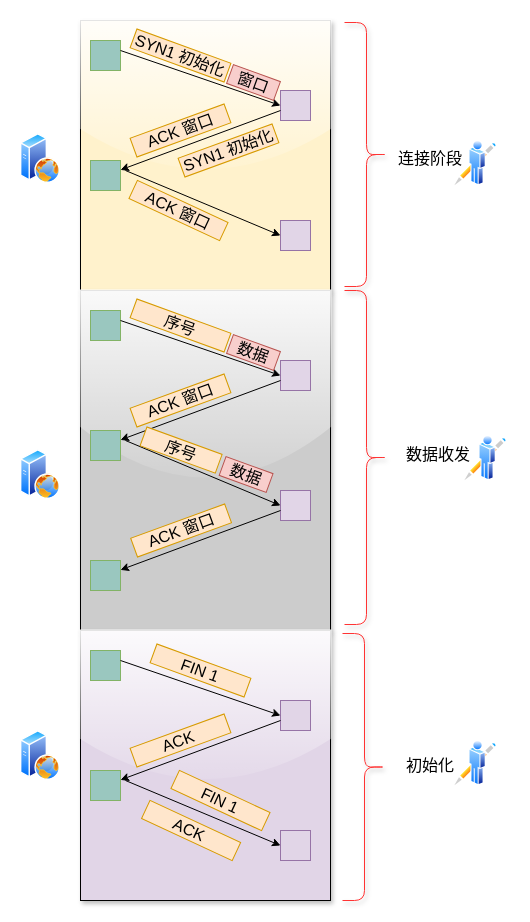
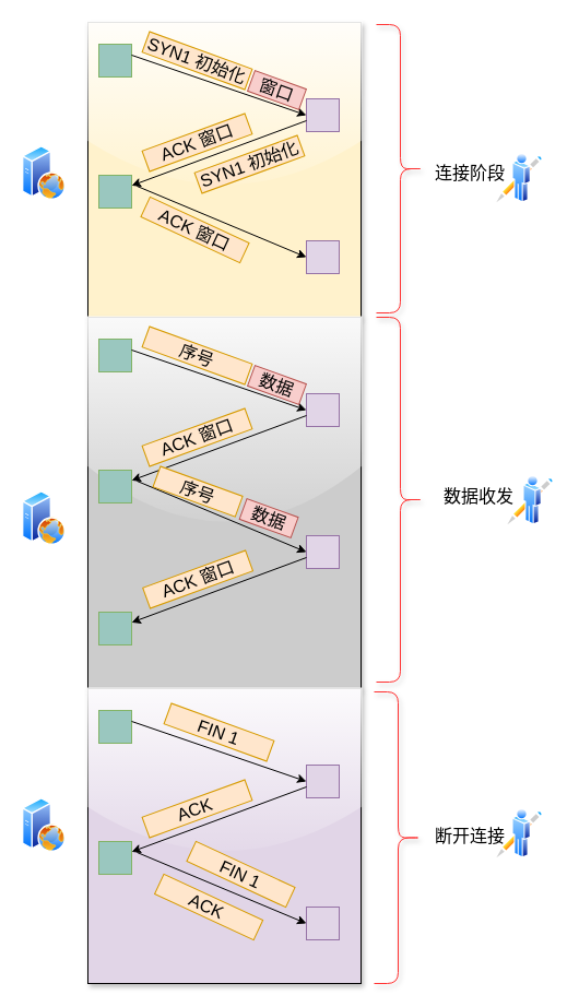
  <mxCell id="0" />
  <mxCell id="1" parent="0" />
  <mxCell id="2" value="" style="rounded=0;whiteSpace=wrap;html=1;fillColor=#FFF2CC;shadow=1;glass=1;" vertex="1" parent="1"><mxGeometry x="80" y="20" width="250" height="270" as="geometry" /></mxCell>
  <mxCell id="3" value="" style="rounded=0;whiteSpace=wrap;html=1;strokeColor=#82b366;fillColor=#9AC7BF;" vertex="1" parent="1"><mxGeometry x="90" y="40" width="30" height="30" as="geometry" /></mxCell>
  <mxCell id="4" value="" style="rounded=0;whiteSpace=wrap;html=1;strokeColor=#9673a6;fillColor=#e1d5e7;" vertex="1" parent="1"><mxGeometry x="280" y="90" width="30" height="30" as="geometry" /></mxCell>
  <mxCell id="5" value="" style="endArrow=classic;html=1;entryX=0;entryY=0.5;entryDx=0;entryDy=0;" edge="1" parent="1" target="4"><mxGeometry width="50" height="50" relative="1" as="geometry"><mxPoint x="120" y="50" as="sourcePoint" /><mxPoint x="240" y="120" as="targetPoint" /></mxGeometry></mxCell>
  <mxCell id="6" value="" style="rounded=0;whiteSpace=wrap;html=1;strokeColor=#82b366;fillColor=#9AC7BF;" vertex="1" parent="1"><mxGeometry x="90" y="160" width="30" height="30" as="geometry" /></mxCell>
  <mxCell id="7" value="" style="endArrow=classic;html=1;" edge="1" parent="1" target="6"><mxGeometry width="50" height="50" relative="1" as="geometry"><mxPoint x="280" y="110" as="sourcePoint" /><mxPoint x="170" y="200" as="targetPoint" /></mxGeometry></mxCell>
  <mxCell id="8" value="" style="rounded=0;whiteSpace=wrap;html=1;strokeColor=#9673a6;fillColor=#e1d5e7;" vertex="1" parent="1"><mxGeometry x="280" y="220" width="30" height="30" as="geometry" /></mxCell>
  <mxCell id="9" value="" style="endArrow=classic;html=1;entryX=0;entryY=0.5;entryDx=0;entryDy=0;" edge="1" parent="1" target="8"><mxGeometry width="50" height="50" relative="1" as="geometry"><mxPoint x="125" y="170" as="sourcePoint" /><mxPoint x="285" y="225" as="targetPoint" /></mxGeometry></mxCell>
  <mxCell id="10" value="&lt;font style=&quot;font-size: 16px&quot;&gt;SYN1 初始化&lt;/font&gt;" style="text;html=1;strokeColor=#d79b00;fillColor=#ffe6cc;align=center;verticalAlign=middle;whiteSpace=wrap;rounded=0;rotation=20;" vertex="1" parent="1"><mxGeometry x="130" y="45" width="100" height="20" as="geometry" /></mxCell>
  <mxCell id="11" value="&lt;font style=&quot;font-size: 16px&quot;&gt;窗口&lt;/font&gt;" style="text;html=1;strokeColor=#b85450;fillColor=#f8cecc;align=center;verticalAlign=middle;whiteSpace=wrap;rounded=0;rotation=20;" vertex="1" parent="1"><mxGeometry x="228" y="72" width="50" height="20" as="geometry" /></mxCell>
  <mxCell id="12" value="&lt;font style=&quot;font-size: 16px&quot;&gt;ACK 窗口&lt;/font&gt;" style="text;html=1;strokeColor=#d79b00;fillColor=#ffe6cc;align=center;verticalAlign=middle;whiteSpace=wrap;rounded=0;rotation=-20;" vertex="1" parent="1"><mxGeometry x="130" y="120" width="100" height="20" as="geometry" /></mxCell>
  <mxCell id="13" value="&lt;font style=&quot;font-size: 16px&quot;&gt;SYN1 初始化&lt;/font&gt;" style="text;html=1;strokeColor=#d79b00;fillColor=#ffe6cc;align=center;verticalAlign=middle;whiteSpace=wrap;rounded=0;rotation=-20;" vertex="1" parent="1"><mxGeometry x="178" y="140" width="100" height="20" as="geometry" /></mxCell>
  <mxCell id="14" value="&lt;font style=&quot;font-size: 16px&quot;&gt;ACK 窗口&lt;/font&gt;" style="text;html=1;strokeColor=#d79b00;fillColor=#ffe6cc;align=center;verticalAlign=middle;whiteSpace=wrap;rounded=0;rotation=25;" vertex="1" parent="1"><mxGeometry x="128" y="200" width="100" height="20" as="geometry" /></mxCell>
  <mxCell id="15" value="" style="rounded=0;whiteSpace=wrap;html=1;shadow=1;glass=1;fillColor=#CCCCCC;" vertex="1" parent="1"><mxGeometry x="80" y="290" width="250" height="340" as="geometry" /></mxCell>
  <mxCell id="16" value="" style="rounded=0;whiteSpace=wrap;html=1;strokeColor=#82b366;fillColor=#9AC7BF;" vertex="1" parent="1"><mxGeometry x="90" y="310" width="30" height="30" as="geometry" /></mxCell>
  <mxCell id="17" value="" style="rounded=0;whiteSpace=wrap;html=1;strokeColor=#9673a6;fillColor=#e1d5e7;" vertex="1" parent="1"><mxGeometry x="280" y="360" width="30" height="30" as="geometry" /></mxCell>
  <mxCell id="18" value="" style="endArrow=classic;html=1;entryX=0;entryY=0.5;entryDx=0;entryDy=0;" edge="1" parent="1" target="17"><mxGeometry width="50" height="50" relative="1" as="geometry"><mxPoint x="120" y="320" as="sourcePoint" /><mxPoint x="240" y="390" as="targetPoint" /></mxGeometry></mxCell>
  <mxCell id="19" value="" style="rounded=0;whiteSpace=wrap;html=1;strokeColor=#82b366;fillColor=#9AC7BF;" vertex="1" parent="1"><mxGeometry x="90" y="430" width="30" height="30" as="geometry" /></mxCell>
  <mxCell id="20" value="" style="endArrow=classic;html=1;" edge="1" parent="1" target="19"><mxGeometry width="50" height="50" relative="1" as="geometry"><mxPoint x="280" y="380" as="sourcePoint" /><mxPoint x="170" y="470" as="targetPoint" /></mxGeometry></mxCell>
  <mxCell id="21" value="" style="rounded=0;whiteSpace=wrap;html=1;strokeColor=#9673a6;fillColor=#e1d5e7;" vertex="1" parent="1"><mxGeometry x="280" y="490" width="30" height="30" as="geometry" /></mxCell>
  <mxCell id="22" value="" style="endArrow=classic;html=1;entryX=0;entryY=0.5;entryDx=0;entryDy=0;" edge="1" parent="1" target="21"><mxGeometry width="50" height="50" relative="1" as="geometry"><mxPoint x="125" y="440" as="sourcePoint" /><mxPoint x="285" y="495" as="targetPoint" /></mxGeometry></mxCell>
  <mxCell id="23" value="&lt;font style=&quot;font-size: 16px&quot;&gt;序号&lt;/font&gt;" style="text;html=1;strokeColor=#d79b00;fillColor=#ffe6cc;align=center;verticalAlign=middle;whiteSpace=wrap;rounded=0;rotation=20;" vertex="1" parent="1"><mxGeometry x="130" y="315" width="100" height="20" as="geometry" /></mxCell>
  <mxCell id="24" value="&lt;font style=&quot;font-size: 16px&quot;&gt;数据&lt;/font&gt;" style="text;html=1;strokeColor=#b85450;fillColor=#f8cecc;align=center;verticalAlign=middle;whiteSpace=wrap;rounded=0;rotation=20;" vertex="1" parent="1"><mxGeometry x="228" y="342" width="50" height="20" as="geometry" /></mxCell>
  <mxCell id="25" value="&lt;font style=&quot;font-size: 16px&quot;&gt;ACK 窗口&lt;/font&gt;" style="text;html=1;strokeColor=#d79b00;fillColor=#ffe6cc;align=center;verticalAlign=middle;whiteSpace=wrap;rounded=0;rotation=-20;" vertex="1" parent="1"><mxGeometry x="130" y="390" width="100" height="20" as="geometry" /></mxCell>
  <mxCell id="26" value="&lt;font style=&quot;font-size: 16px&quot;&gt;序号&lt;/font&gt;" style="text;html=1;strokeColor=#d79b00;fillColor=#ffe6cc;align=center;verticalAlign=middle;whiteSpace=wrap;rounded=0;rotation=20;" vertex="1" parent="1"><mxGeometry x="140.6" y="439.58" width="80" height="20" as="geometry" /></mxCell>
  <mxCell id="27" value="&lt;font style=&quot;font-size: 16px&quot;&gt;数据&lt;/font&gt;" style="text;html=1;strokeColor=#b85450;fillColor=#f8cecc;align=center;verticalAlign=middle;whiteSpace=wrap;rounded=0;rotation=20;" vertex="1" parent="1"><mxGeometry x="220.6" y="464" width="50" height="20" as="geometry" /></mxCell>
  <mxCell id="28" value="" style="rounded=0;whiteSpace=wrap;html=1;shadow=1;glass=1;fillColor=#E1D5E7;" vertex="1" parent="1"><mxGeometry x="80" y="630" width="250" height="270" as="geometry" /></mxCell>
  <mxCell id="29" value="" style="rounded=0;whiteSpace=wrap;html=1;strokeColor=#82b366;fillColor=#9AC7BF;" vertex="1" parent="1"><mxGeometry x="90" y="650" width="30" height="30" as="geometry" /></mxCell>
  <mxCell id="30" value="" style="rounded=0;whiteSpace=wrap;html=1;strokeColor=#9673a6;fillColor=#e1d5e7;" vertex="1" parent="1"><mxGeometry x="280" y="700" width="30" height="30" as="geometry" /></mxCell>
  <mxCell id="31" value="" style="endArrow=classic;html=1;entryX=0;entryY=0.5;entryDx=0;entryDy=0;" edge="1" parent="1" target="30"><mxGeometry width="50" height="50" relative="1" as="geometry"><mxPoint x="120" y="660" as="sourcePoint" /><mxPoint x="240" y="730" as="targetPoint" /></mxGeometry></mxCell>
  <mxCell id="32" value="" style="rounded=0;whiteSpace=wrap;html=1;strokeColor=#82b366;fillColor=#9AC7BF;" vertex="1" parent="1"><mxGeometry x="90" y="770" width="30" height="30" as="geometry" /></mxCell>
  <mxCell id="33" value="" style="endArrow=classic;html=1;" edge="1" parent="1" target="32"><mxGeometry width="50" height="50" relative="1" as="geometry"><mxPoint x="280" y="720" as="sourcePoint" /><mxPoint x="170" y="810" as="targetPoint" /></mxGeometry></mxCell>
  <mxCell id="34" value="" style="rounded=0;whiteSpace=wrap;html=1;strokeColor=#9673a6;fillColor=#e1d5e7;" vertex="1" parent="1"><mxGeometry x="280" y="830" width="30" height="30" as="geometry" /></mxCell>
  <mxCell id="35" value="" style="endArrow=classic;html=1;entryX=0;entryY=0.5;entryDx=0;entryDy=0;" edge="1" parent="1" target="34"><mxGeometry width="50" height="50" relative="1" as="geometry"><mxPoint x="125" y="780" as="sourcePoint" /><mxPoint x="285" y="835" as="targetPoint" /></mxGeometry></mxCell>
  <mxCell id="36" value="&lt;font style=&quot;font-size: 16px&quot;&gt;FIN 1&lt;/font&gt;" style="text;html=1;strokeColor=#d79b00;fillColor=#ffe6cc;align=center;verticalAlign=middle;whiteSpace=wrap;rounded=0;rotation=20;" vertex="1" parent="1"><mxGeometry x="150" y="660" width="100" height="20" as="geometry" /></mxCell>
  <mxCell id="37" value="&lt;font style=&quot;font-size: 16px&quot;&gt;ACK&amp;nbsp;&lt;/font&gt;" style="text;html=1;strokeColor=#d79b00;fillColor=#ffe6cc;align=center;verticalAlign=middle;whiteSpace=wrap;rounded=0;rotation=-20;" vertex="1" parent="1"><mxGeometry x="130" y="730" width="100" height="20" as="geometry" /></mxCell>
  <mxCell id="38" value="&lt;font style=&quot;font-size: 16px&quot;&gt;ACK&amp;nbsp;&lt;/font&gt;" style="text;html=1;strokeColor=#d79b00;fillColor=#ffe6cc;align=center;verticalAlign=middle;whiteSpace=wrap;rounded=0;rotation=25;" vertex="1" parent="1"><mxGeometry x="140.6" y="820" width="100" height="20" as="geometry" /></mxCell>
  <mxCell id="39" value="&lt;font style=&quot;font-size: 16px&quot;&gt;FIN 1&lt;/font&gt;" style="text;html=1;strokeColor=#d79b00;fillColor=#ffe6cc;align=center;verticalAlign=middle;whiteSpace=wrap;rounded=0;rotation=25;" vertex="1" parent="1"><mxGeometry x="170" y="790" width="100" height="20" as="geometry" /></mxCell>
  <mxCell id="40" value="" style="rounded=0;whiteSpace=wrap;html=1;strokeColor=#82b366;fillColor=#9AC7BF;" vertex="1" parent="1"><mxGeometry x="90" y="560" width="30" height="30" as="geometry" /></mxCell>
  <mxCell id="41" value="" style="endArrow=classic;html=1;" edge="1" parent="1"><mxGeometry width="50" height="50" relative="1" as="geometry"><mxPoint x="280" y="510" as="sourcePoint" /><mxPoint x="120" y="569.429" as="targetPoint" /></mxGeometry></mxCell>
  <mxCell id="42" value="&lt;font style=&quot;font-size: 16px&quot;&gt;ACK 窗口&lt;/font&gt;" style="text;html=1;strokeColor=#d79b00;fillColor=#ffe6cc;align=center;verticalAlign=middle;whiteSpace=wrap;rounded=0;rotation=-20;" vertex="1" parent="1"><mxGeometry x="130.6" y="520" width="100" height="20" as="geometry" /></mxCell>
  <mxCell id="43" value="" style="shape=curlyBracket;whiteSpace=wrap;html=1;rounded=1;shadow=1;glass=1;rotation=-180;fillColor=#EA6B66;strokeColor=#FF3333;" vertex="1" parent="1"><mxGeometry x="344" y="22" width="44" height="264" as="geometry" /></mxCell>
  <mxCell id="44" value="&lt;font style=&quot;font-size: 16px&quot;&gt;连接阶段&lt;/font&gt;" style="text;html=1;strokeColor=none;fillColor=none;align=center;verticalAlign=middle;whiteSpace=wrap;rounded=0;shadow=1;glass=1;" vertex="1" parent="1"><mxGeometry x="380" y="148" width="100" height="20" as="geometry" /></mxCell>
  <mxCell id="45" value="" style="shape=curlyBracket;whiteSpace=wrap;html=1;rounded=1;shadow=1;glass=1;rotation=-180;fillColor=#EA6B66;strokeColor=#FF3333;" vertex="1" parent="1"><mxGeometry x="344" y="290" width="44" height="334" as="geometry" /></mxCell>
  <mxCell id="46" value="&lt;font style=&quot;font-size: 16px&quot;&gt;数据收发&lt;/font&gt;" style="text;html=1;strokeColor=none;fillColor=none;align=center;verticalAlign=middle;whiteSpace=wrap;rounded=0;shadow=1;glass=1;" vertex="1" parent="1"><mxGeometry x="388" y="444" width="100" height="20" as="geometry" /></mxCell>
  <mxCell id="47" value="" style="shape=curlyBracket;whiteSpace=wrap;html=1;rounded=1;shadow=1;glass=1;rotation=-180;fillColor=#EA6B66;strokeColor=#FF3333;" vertex="1" parent="1"><mxGeometry x="342" y="633" width="44" height="267" as="geometry" /></mxCell>
- <mxCell id="48" value="&lt;font style=&quot;font-size: 16px&quot;&gt;初始化&lt;/font&gt;" style="text;html=1;strokeColor=none;fillColor=none;align=center;verticalAlign=middle;whiteSpace=wrap;rounded=0;shadow=1;glass=1;" vertex="1" parent="1"><mxGeometry x="380" y="755" width="100" height="20" as="geometry" /></mxCell>
+ <mxCell id="48" value="&lt;font style=&quot;font-size: 16px&quot;&gt;断开连接&lt;/font&gt;" style="text;html=1;strokeColor=none;fillColor=none;align=center;verticalAlign=middle;whiteSpace=wrap;rounded=0;shadow=1;glass=1;" vertex="1" parent="1"><mxGeometry x="380" y="755" width="100" height="20" as="geometry" /></mxCell>
  <mxCell id="49" value="" style="aspect=fixed;perimeter=ellipsePerimeter;html=1;align=center;shadow=0;dashed=0;spacingTop=3;image;image=img/lib/active_directory/web_server.svg;rounded=0;glass=1;strokeColor=#FF3333;fillColor=#EA6B66;" vertex="1" parent="1"><mxGeometry x="20" y="449" width="40" height="50" as="geometry" /></mxCell>
  <mxCell id="50" value="" style="aspect=fixed;perimeter=ellipsePerimeter;html=1;align=center;shadow=0;dashed=0;spacingTop=3;image;image=img/lib/active_directory/writer.svg;rounded=0;glass=1;strokeColor=#FF3333;fillColor=#EA6B66;" vertex="1" parent="1"><mxGeometry x="460" y="435" width="48" height="50" as="geometry" /></mxCell>
  <mxCell id="51" value="" style="aspect=fixed;perimeter=ellipsePerimeter;html=1;align=center;shadow=0;dashed=0;spacingTop=3;image;image=img/lib/active_directory/writer.svg;rounded=0;glass=1;strokeColor=#FF3333;fillColor=#EA6B66;" vertex="1" parent="1"><mxGeometry x="450" y="140" width="48" height="50" as="geometry" /></mxCell>
  <mxCell id="52" value="" style="aspect=fixed;perimeter=ellipsePerimeter;html=1;align=center;shadow=0;dashed=0;spacingTop=3;image;image=img/lib/active_directory/writer.svg;rounded=0;glass=1;strokeColor=#FF3333;fillColor=#EA6B66;" vertex="1" parent="1"><mxGeometry x="450" y="740" width="48" height="50" as="geometry" /></mxCell>
  <mxCell id="53" value="" style="aspect=fixed;perimeter=ellipsePerimeter;html=1;align=center;shadow=0;dashed=0;spacingTop=3;image;image=img/lib/active_directory/web_server.svg;rounded=0;glass=1;strokeColor=#FF3333;fillColor=#EA6B66;" vertex="1" parent="1"><mxGeometry x="20" y="730" width="40" height="50" as="geometry" /></mxCell>
  <mxCell id="54" value="" style="aspect=fixed;perimeter=ellipsePerimeter;html=1;align=center;shadow=0;dashed=0;spacingTop=3;image;image=img/lib/active_directory/web_server.svg;rounded=0;glass=1;strokeColor=#FF3333;fillColor=#EA6B66;" vertex="1" parent="1"><mxGeometry x="20" y="133" width="40" height="50" as="geometry" /></mxCell>
